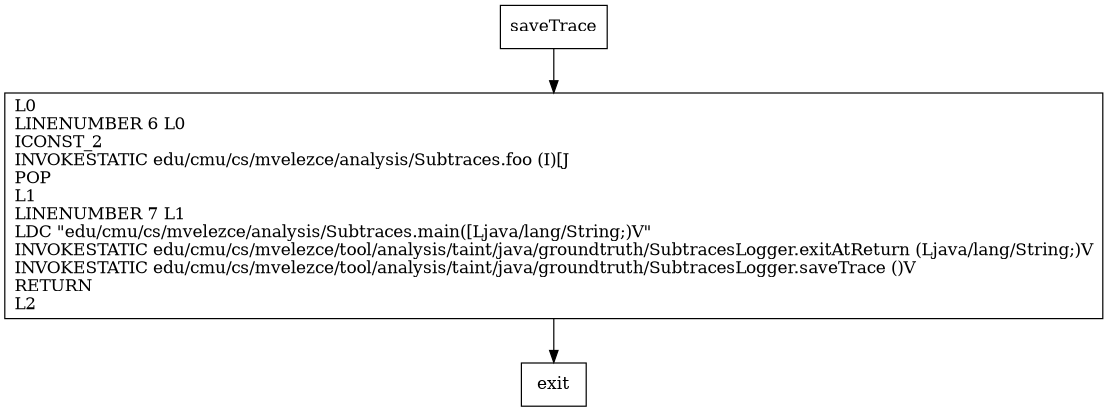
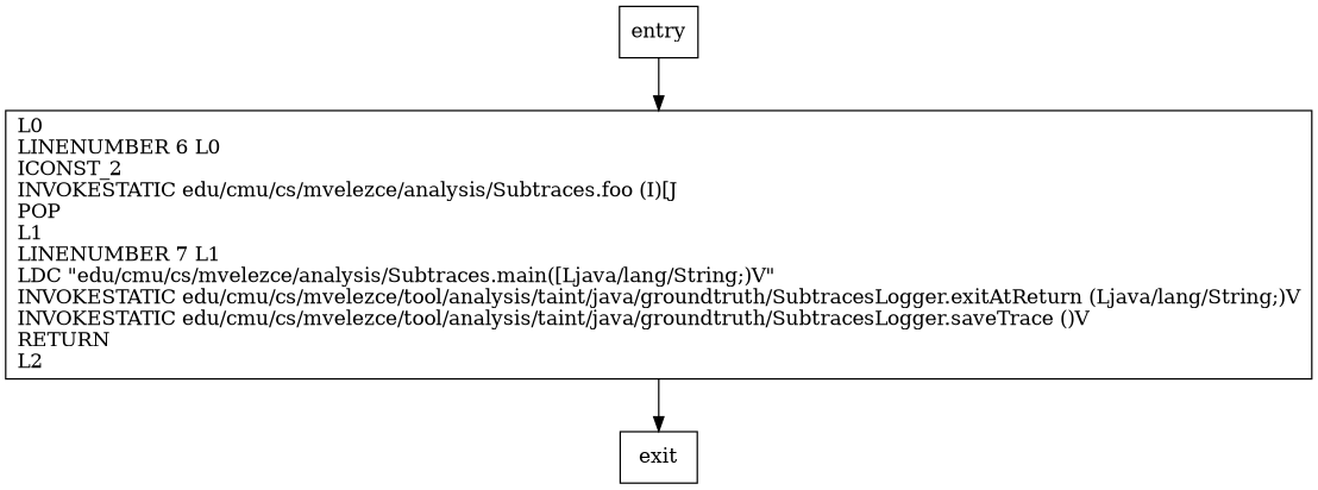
  digraph {
    node [shape=record]
    n1 [label="L0\lLINENUMBER 6 L0\lICONST_2\lINVOKESTATIC edu/cmu/cs/mvelezce/analysis/Subtraces.foo (I)[J\lPOP\lL1\lLINENUMBER 7 L1\lLDC \"edu/cmu/cs/mvelezce/analysis/Subtraces.main([Ljava/lang/String;)V\"\lINVOKESTATIC edu/cmu/cs/mvelezce/tool/analysis/taint/java/groundtruth/SubtracesLogger.exitAtReturn (Ljava/lang/String;)V\lINVOKESTATIC edu/cmu/cs/mvelezce/tool/analysis/taint/java/groundtruth/SubtracesLogger.saveTrace ()V\lRETURN\lL2\l"]
    exit
-   entry [label=saveTrace]
+   entry
    n1 -> exit
    entry -> n1
  }
